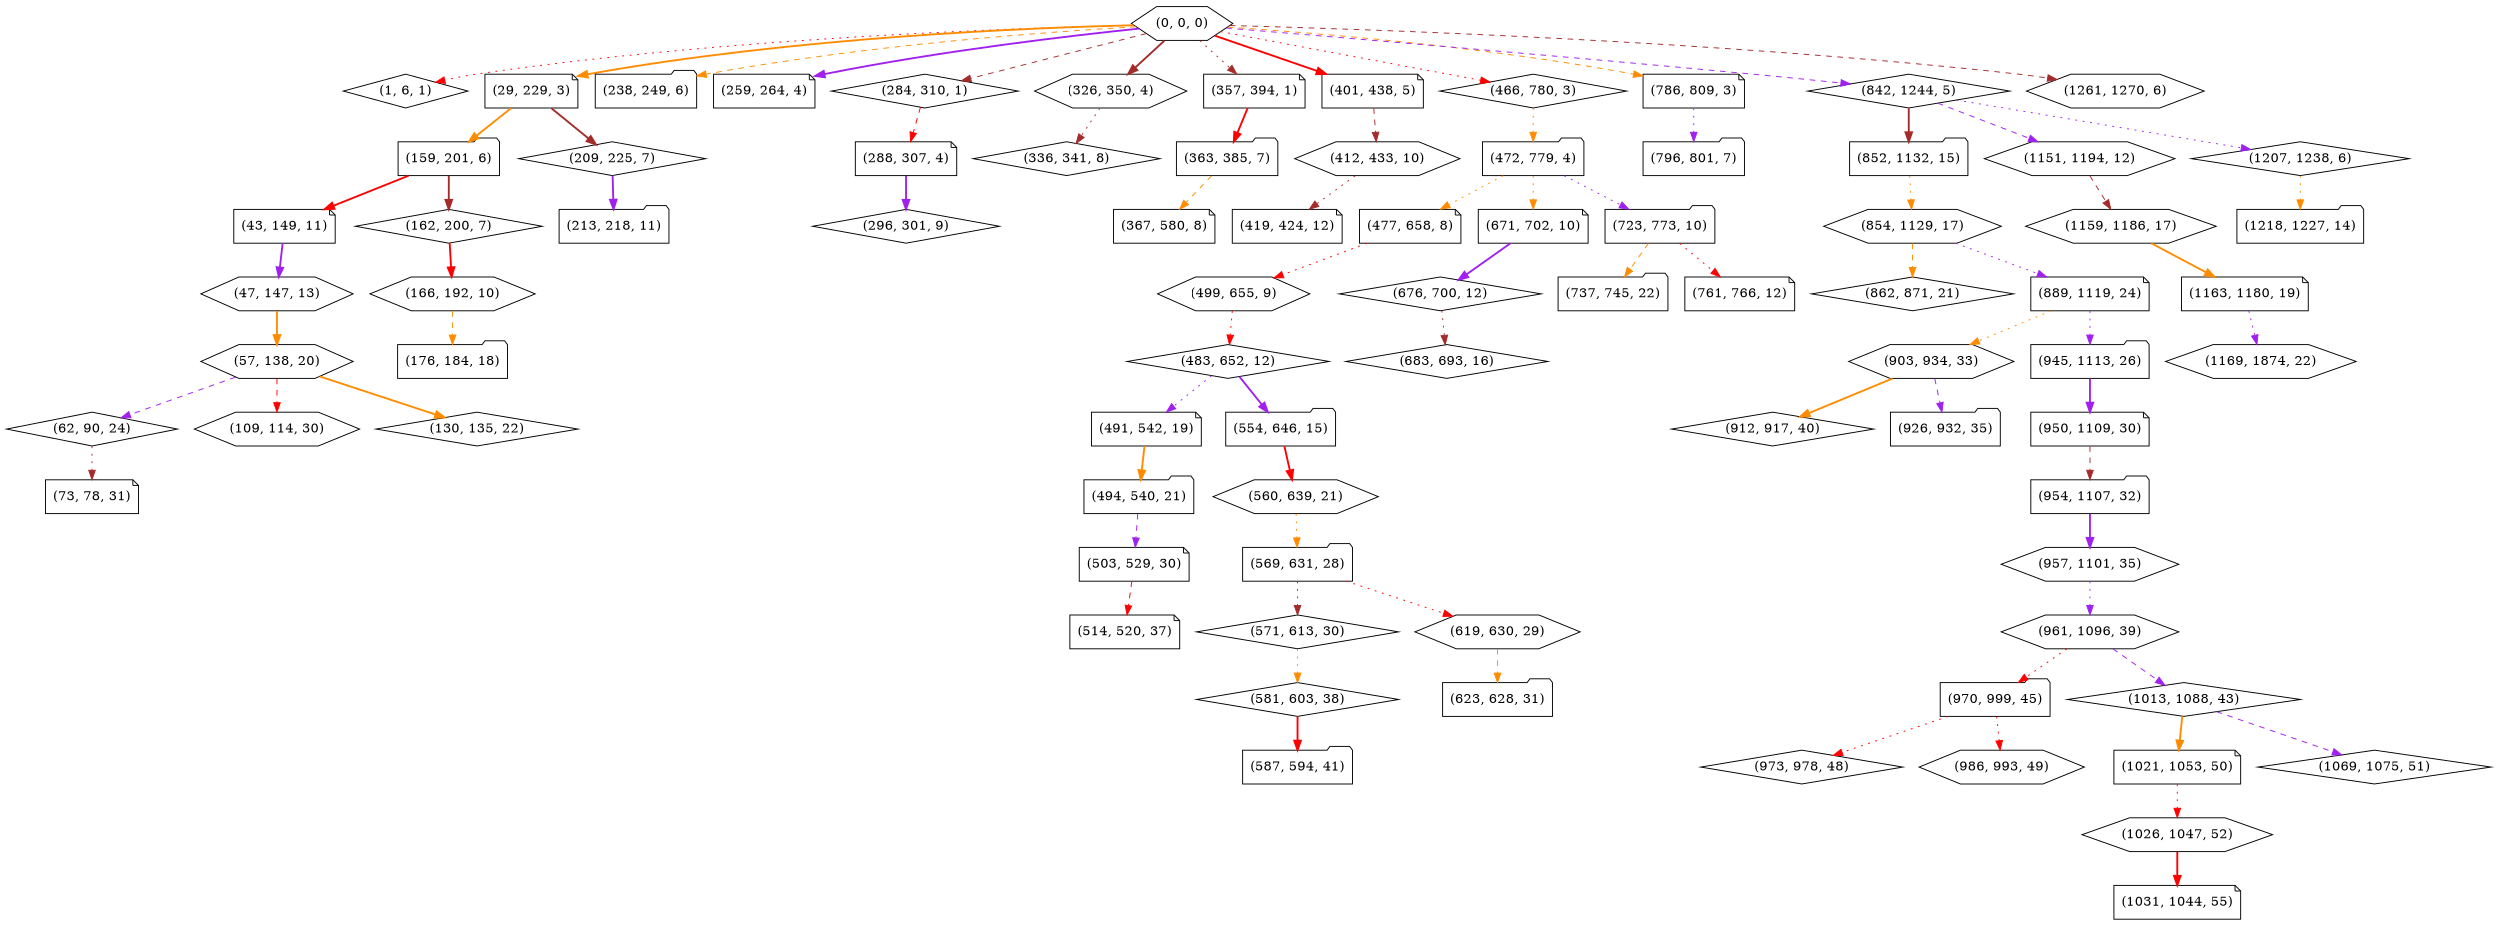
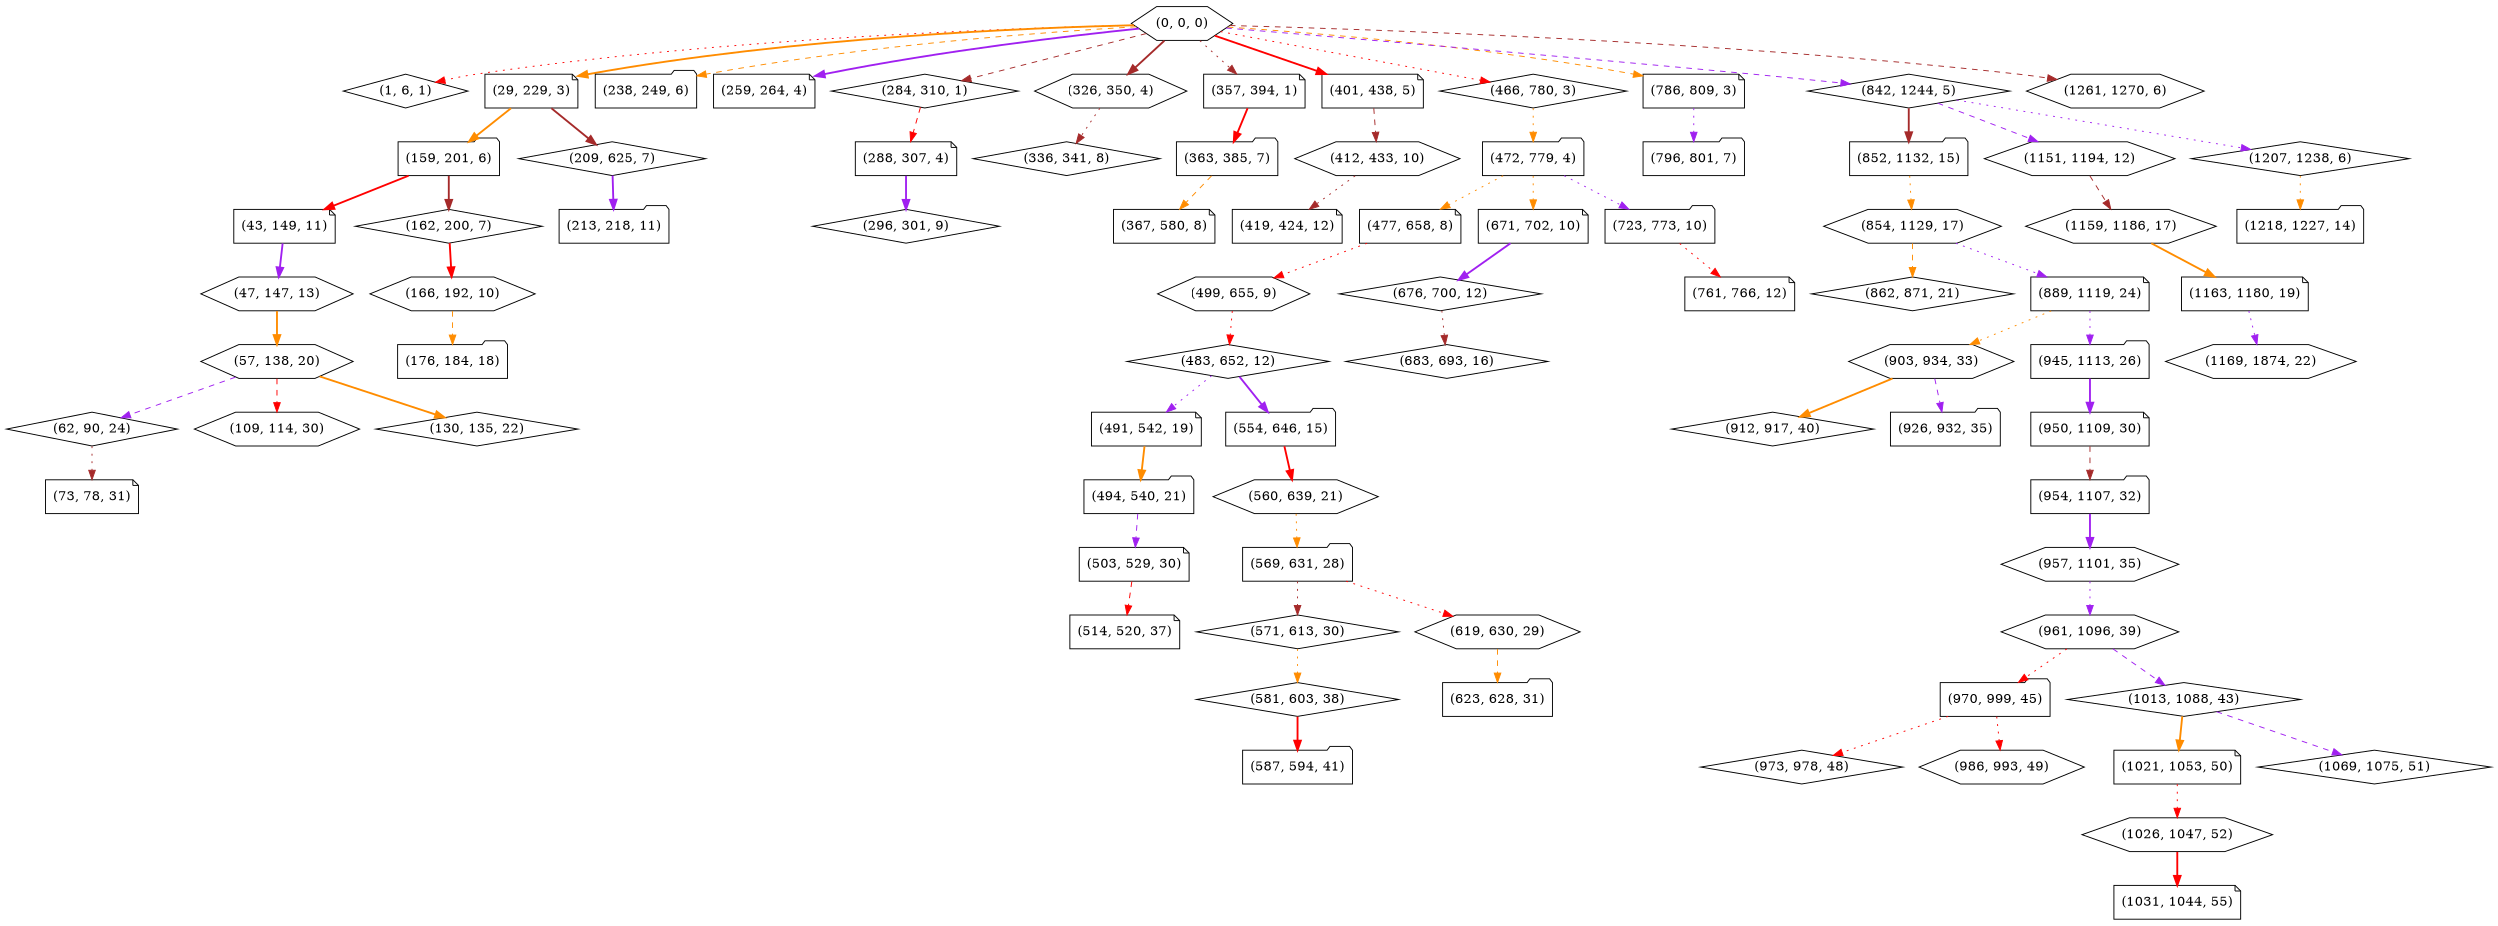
  digraph {
    node [shape=diamond]
    edge [color=darkorange style=dotted]
    "(0, 0, 0)" [shape=hexagon]
    "(1, 6, 1)"
    "(29, 229, 3)" [shape=note]
    "(238, 249, 6)" [shape=folder]
    "(259, 264, 4)" [shape=note]
    "(284, 310, 1)"
    "(326, 350, 4)" [shape=hexagon]
    "(357, 394, 1)" [shape=note]
    "(401, 438, 5)" [shape=note]
    "(466, 780, 3)"
    "(786, 809, 3)" [shape=note]
    "(842, 1244, 5)"
    "(1261, 1270, 6)" [shape=hexagon]
    "(159, 201, 6)" [shape=folder]
-   "(209, 225, 7)"
+   "(209, 225, 7)" [label="(209, 625, 7)"]
    "(288, 307, 4)" [shape=note]
    "(336, 341, 8)"
    "(363, 385, 7)" [shape=folder]
    "(412, 433, 10)" [shape=hexagon]
    "(472, 779, 4)" [shape=folder]
    "(796, 801, 7)" [shape=folder]
    "(852, 1132, 15)" [shape=folder]
    "(1151, 1194, 12)" [shape=hexagon]
    "(1207, 1238, 6)"
    "(43, 149, 11)" [shape=note]
    "(47, 147, 13)" [shape=hexagon]
    "(162, 200, 7)"
    "(213, 218, 11)" [shape=folder]
    "(57, 138, 20)" [shape=hexagon]
    "(62, 90, 24)"
    "(109, 114, 30)" [shape=hexagon]
    "(130, 135, 22)"
    "(73, 78, 31)" [shape=note]
    "(166, 192, 10)" [shape=hexagon]
    "(176, 184, 18)" [shape=folder]
    "(296, 301, 9)"
    n37 [label="(367, 580, 8)" shape=note]
    "(419, 424, 12)" [shape=note]
    "(477, 658, 8)" [shape=note]
    "(671, 702, 10)" [shape=note]
    "(723, 773, 10)" [shape=folder]
    n42 [label="(499, 655, 9)" shape=hexagon]
    "(676, 700, 12)"
-   "(737, 745, 22)" [shape=folder]
    "(761, 766, 12)" [shape=note]
    "(483, 652, 12)"
    "(491, 542, 19)" [shape=note]
    "(554, 646, 15)" [shape=folder]
    "(494, 540, 21)" [shape=folder]
    "(560, 639, 21)" [shape=hexagon]
    "(503, 529, 30)" [shape=note]
    "(514, 520, 37)" [shape=note]
    "(569, 631, 28)" [shape=folder]
    "(571, 613, 30)"
    "(619, 630, 29)" [shape=hexagon]
    "(581, 603, 38)"
    "(623, 628, 31)" [shape=folder]
    "(587, 594, 41)" [shape=folder]
    "(683, 693, 16)"
    "(854, 1129, 17)" [shape=hexagon]
    "(1159, 1186, 17)" [shape=hexagon]
    "(1218, 1227, 14)" [shape=folder]
    "(862, 871, 21)"
    "(889, 1119, 24)" [shape=note]
    "(903, 934, 33)" [shape=hexagon]
    "(945, 1113, 26)" [shape=folder]
    "(912, 917, 40)"
    "(926, 932, 35)" [shape=folder]
    "(950, 1109, 30)" [shape=note]
    "(954, 1107, 32)" [shape=folder]
    "(957, 1101, 35)" [shape=hexagon]
    "(961, 1096, 39)" [shape=hexagon]
    "(970, 999, 45)" [shape=folder]
    "(1013, 1088, 43)"
    "(973, 978, 48)"
    "(986, 993, 49)" [shape=hexagon]
    "(1021, 1053, 50)" [shape=note]
    "(1069, 1075, 51)"
    "(1026, 1047, 52)" [shape=hexagon]
    "(1031, 1044, 55)" [shape=note]
    "(1163, 1180, 19)" [shape=note]
    n82 [label="(1169, 1874, 22)" shape=hexagon]
    "(0, 0, 0)" -> "(1, 6, 1)" [color=red]
    "(0, 0, 0)" -> "(29, 229, 3)" [style=bold]
    "(0, 0, 0)" -> "(238, 249, 6)" [style=dashed]
    "(0, 0, 0)" -> "(259, 264, 4)" [color=purple style=bold]
    "(0, 0, 0)" -> "(284, 310, 1)" [color=brown style=dashed]
    "(0, 0, 0)" -> "(326, 350, 4)" [color=brown style=bold]
    "(0, 0, 0)" -> "(357, 394, 1)" [color=brown]
    "(0, 0, 0)" -> "(401, 438, 5)" [color=red style=bold]
    "(0, 0, 0)" -> "(466, 780, 3)" [color=red]
    "(0, 0, 0)" -> "(786, 809, 3)" [style=dashed]
    "(0, 0, 0)" -> "(842, 1244, 5)" [color=purple style=dashed]
    "(0, 0, 0)" -> "(1261, 1270, 6)" [color=brown style=dashed]
    "(29, 229, 3)" -> "(159, 201, 6)" [style=bold]
    "(29, 229, 3)" -> "(209, 225, 7)" [color=brown style=bold]
    "(284, 310, 1)" -> "(288, 307, 4)" [color=red style=dashed]
    "(326, 350, 4)" -> "(336, 341, 8)" [color=brown]
    "(357, 394, 1)" -> "(363, 385, 7)" [color=red style=bold]
    "(401, 438, 5)" -> "(412, 433, 10)" [color=brown style=dashed]
    "(466, 780, 3)" -> "(472, 779, 4)"
    "(786, 809, 3)" -> "(796, 801, 7)" [color=purple]
    "(842, 1244, 5)" -> "(852, 1132, 15)" [color=brown style=bold]
    "(842, 1244, 5)" -> "(1151, 1194, 12)" [color=purple style=dashed]
    "(842, 1244, 5)" -> "(1207, 1238, 6)" [color=purple]
    "(159, 201, 6)" -> "(43, 149, 11)" [color=red style=bold]
    "(159, 201, 6)" -> "(162, 200, 7)" [color=brown style=bold]
    "(209, 225, 7)" -> "(213, 218, 11)" [color=purple style=bold]
    "(288, 307, 4)" -> "(296, 301, 9)" [color=purple style=bold]
    "(363, 385, 7)" -> n37 [style=dashed]
    "(412, 433, 10)" -> "(419, 424, 12)" [color=brown]
    "(472, 779, 4)" -> "(477, 658, 8)"
    "(472, 779, 4)" -> "(671, 702, 10)"
    "(472, 779, 4)" -> "(723, 773, 10)" [color=purple]
    "(852, 1132, 15)" -> "(854, 1129, 17)"
    "(1151, 1194, 12)" -> "(1159, 1186, 17)" [color=brown style=dashed]
    "(1207, 1238, 6)" -> "(1218, 1227, 14)"
    "(43, 149, 11)" -> "(47, 147, 13)" [color=purple style=bold]
    "(47, 147, 13)" -> "(57, 138, 20)" [style=bold]
    "(162, 200, 7)" -> "(166, 192, 10)" [color=red style=bold]
    "(57, 138, 20)" -> "(62, 90, 24)" [color=purple style=dashed]
    "(57, 138, 20)" -> "(109, 114, 30)" [color=red style=dashed]
    "(57, 138, 20)" -> "(130, 135, 22)" [style=bold]
    "(62, 90, 24)" -> "(73, 78, 31)" [color=brown]
    "(166, 192, 10)" -> "(176, 184, 18)" [style=dashed]
    "(477, 658, 8)" -> n42 [color=red]
    "(671, 702, 10)" -> "(676, 700, 12)" [color=purple style=bold]
-   "(723, 773, 10)" -> "(737, 745, 22)" [style=dashed]
    "(723, 773, 10)" -> "(761, 766, 12)" [color=red]
    n42 -> "(483, 652, 12)" [color=red]
    "(676, 700, 12)" -> "(683, 693, 16)" [color=brown]
    "(483, 652, 12)" -> "(491, 542, 19)" [color=purple]
    "(483, 652, 12)" -> "(554, 646, 15)" [color=purple style=bold]
    "(491, 542, 19)" -> "(494, 540, 21)" [style=bold]
    "(554, 646, 15)" -> "(560, 639, 21)" [color=red style=bold]
    "(494, 540, 21)" -> "(503, 529, 30)" [color=purple style=dashed]
    "(560, 639, 21)" -> "(569, 631, 28)"
    "(503, 529, 30)" -> "(514, 520, 37)" [color=red style=dashed]
    "(569, 631, 28)" -> "(571, 613, 30)" [color=brown]
    "(569, 631, 28)" -> "(619, 630, 29)" [color=red]
    "(571, 613, 30)" -> "(581, 603, 38)"
    "(619, 630, 29)" -> "(623, 628, 31)" [style=dashed]
    "(581, 603, 38)" -> "(587, 594, 41)" [color=red style=bold]
    "(854, 1129, 17)" -> "(862, 871, 21)" [style=dashed]
    "(854, 1129, 17)" -> "(889, 1119, 24)" [color=purple]
    "(1159, 1186, 17)" -> "(1163, 1180, 19)" [style=bold]
    "(889, 1119, 24)" -> "(903, 934, 33)"
    "(889, 1119, 24)" -> "(945, 1113, 26)" [color=purple]
    "(903, 934, 33)" -> "(912, 917, 40)" [style=bold]
    "(903, 934, 33)" -> "(926, 932, 35)" [color=purple style=dashed]
    "(945, 1113, 26)" -> "(950, 1109, 30)" [color=purple style=bold]
    "(950, 1109, 30)" -> "(954, 1107, 32)" [color=brown style=dashed]
    "(954, 1107, 32)" -> "(957, 1101, 35)" [color=purple style=bold]
    "(957, 1101, 35)" -> "(961, 1096, 39)" [color=purple]
    "(961, 1096, 39)" -> "(970, 999, 45)" [color=red]
    "(961, 1096, 39)" -> "(1013, 1088, 43)" [color=purple style=dashed]
    "(970, 999, 45)" -> "(973, 978, 48)" [color=red]
    "(970, 999, 45)" -> "(986, 993, 49)" [color=red]
    "(1013, 1088, 43)" -> "(1021, 1053, 50)" [style=bold]
    "(1013, 1088, 43)" -> "(1069, 1075, 51)" [color=purple style=dashed]
    "(1021, 1053, 50)" -> "(1026, 1047, 52)" [color=red]
    "(1026, 1047, 52)" -> "(1031, 1044, 55)" [color=red style=bold]
    "(1163, 1180, 19)" -> n82 [color=purple]
  }
